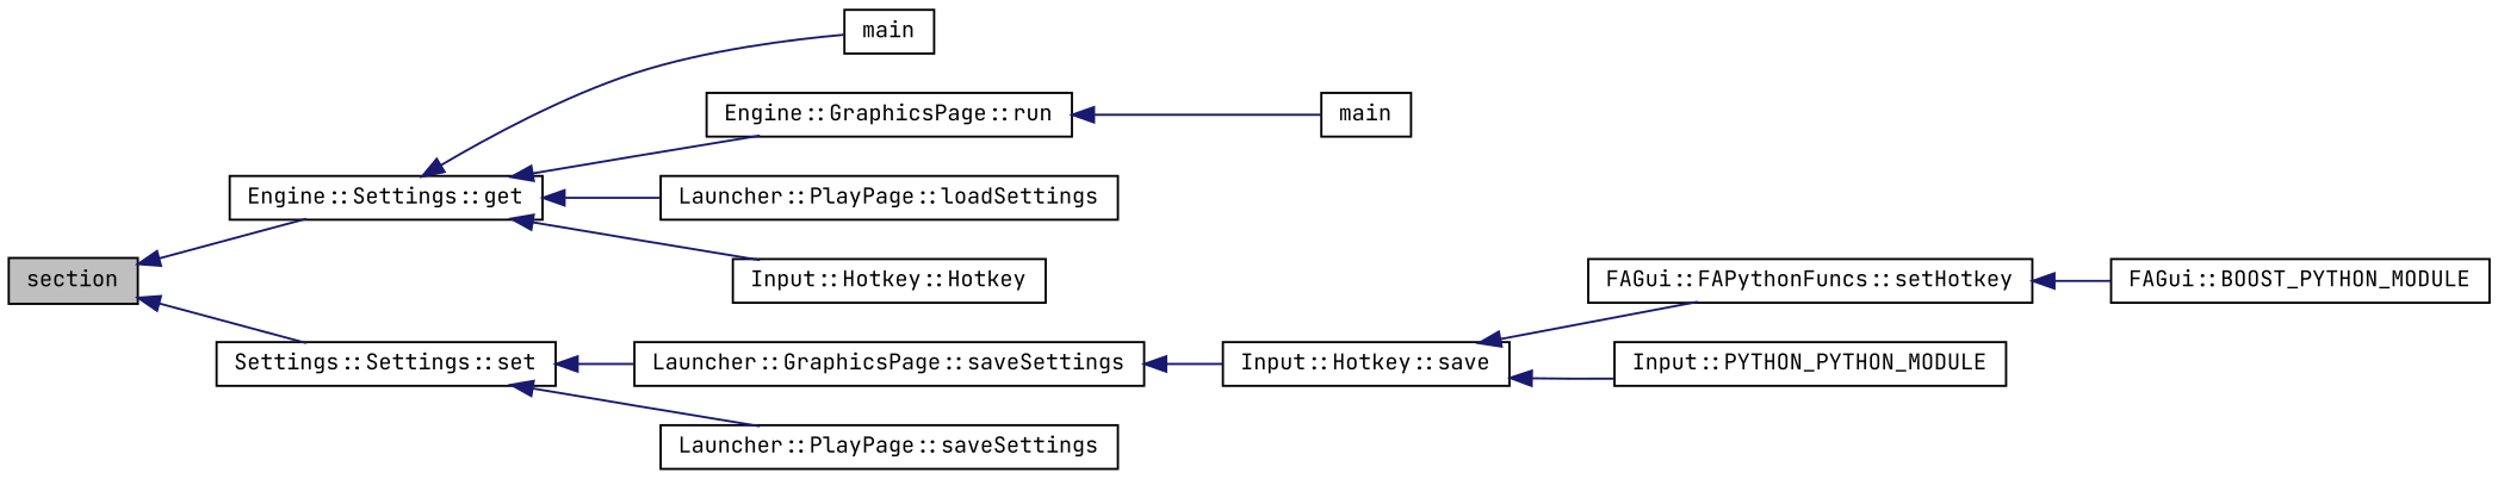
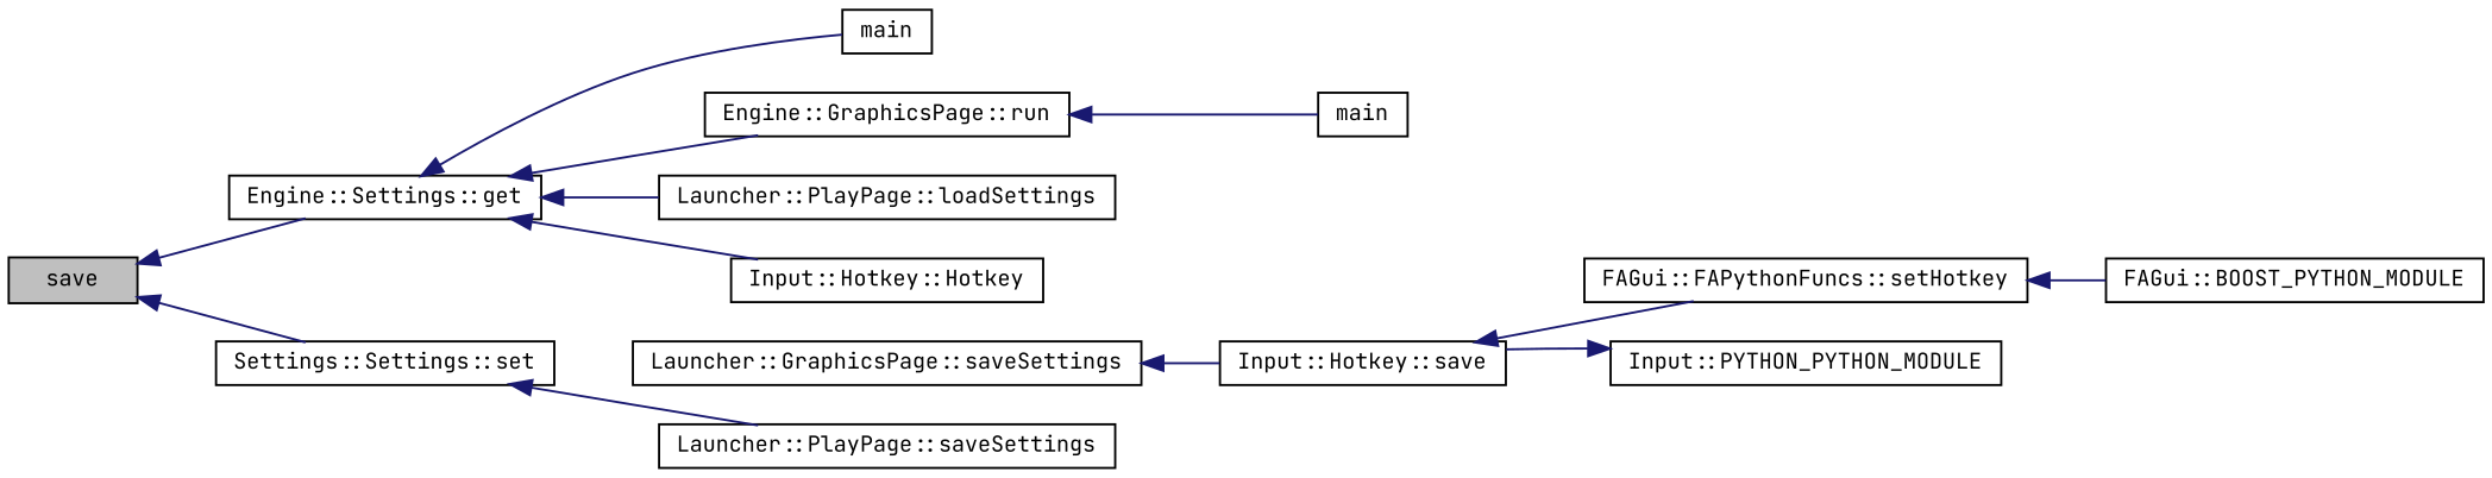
  digraph {
    fontname="JetBrains Mono"
    rankdir=LR
    node [color=black fillcolor=white fontname="JetBrains Mono" fontsize=10 shape=record style=filled]
    edge [color=midnightblue dir=back fontname="JetBrains Mono" fontsize=10 labelfontname=Helvetica labelfontsize=10 style=solid]
-   n1 [fillcolor=grey75 fontcolor=black height=0.2 label=section width=0.4]
+   n1 [fillcolor=grey75 fontcolor=black height=0.2 label=save width=0.4]
    n2 [height=0.2 label="Engine::Settings::get" width=0.4]
    n3 [height=0.2 label="Settings::Settings::set" width=0.4]
    n4 [height=0.2 label=main width=0.4]
    n5 [height=0.2 label="Engine::GraphicsPage::run" width=0.4]
    n6 [height=0.2 label="Launcher::PlayPage::loadSettings" width=0.4]
    n7 [height=0.2 label="Input::Hotkey::Hotkey" width=0.4]
    n8 [height=0.2 label="Launcher::GraphicsPage::saveSettings" width=0.4]
    n9 [height=0.2 label="Launcher::PlayPage::saveSettings" width=0.4]
    n10 [height=0.2 label=main width=0.4]
    n11 [height=0.2 label="Input::Hotkey::save" width=0.4]
    n12 [height=0.2 label="FAGui::FAPythonFuncs::setHotkey" width=0.4]
    n13 [height=0.2 label="Input::PYTHON_PYTHON_MODULE" width=0.4]
    n14 [height=0.2 label="FAGui::BOOST_PYTHON_MODULE" width=0.4]
    n1 -> n2
    n1 -> n3
    n2 -> n4
    n2 -> n5
    n2 -> n6
    n2 -> n7
-   n3 -> n8
    n3 -> n9
    n5 -> n10
    n8 -> n11
    n11 -> n12
-   n11 -> n13
+   n13 -> n11
    n12 -> n14
  }
